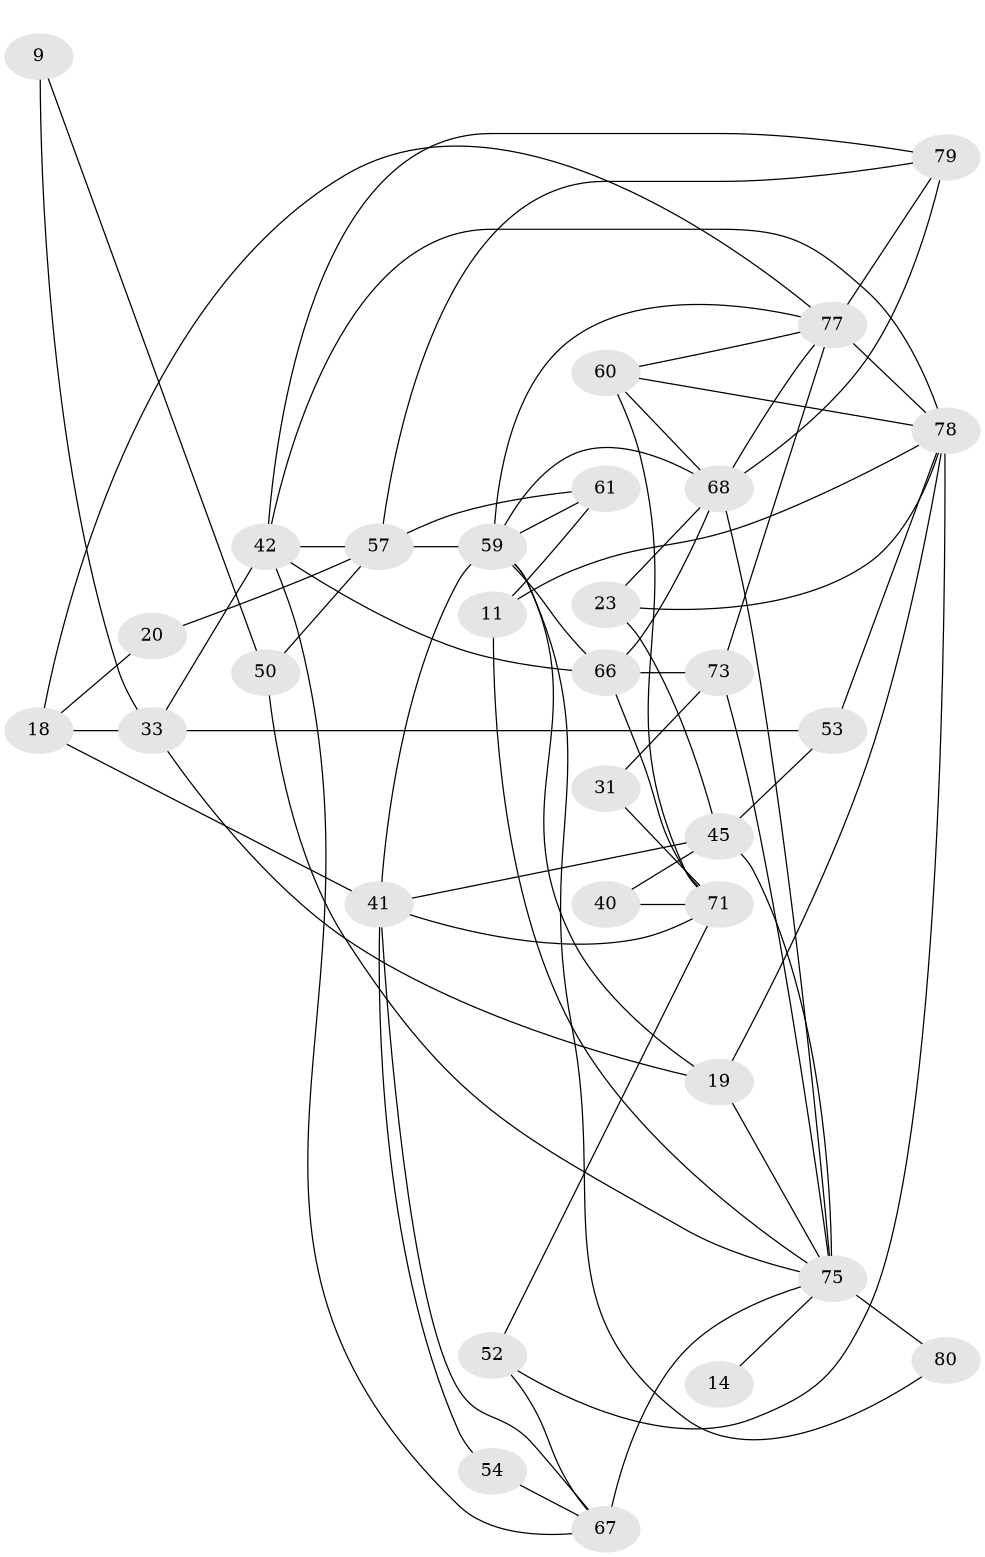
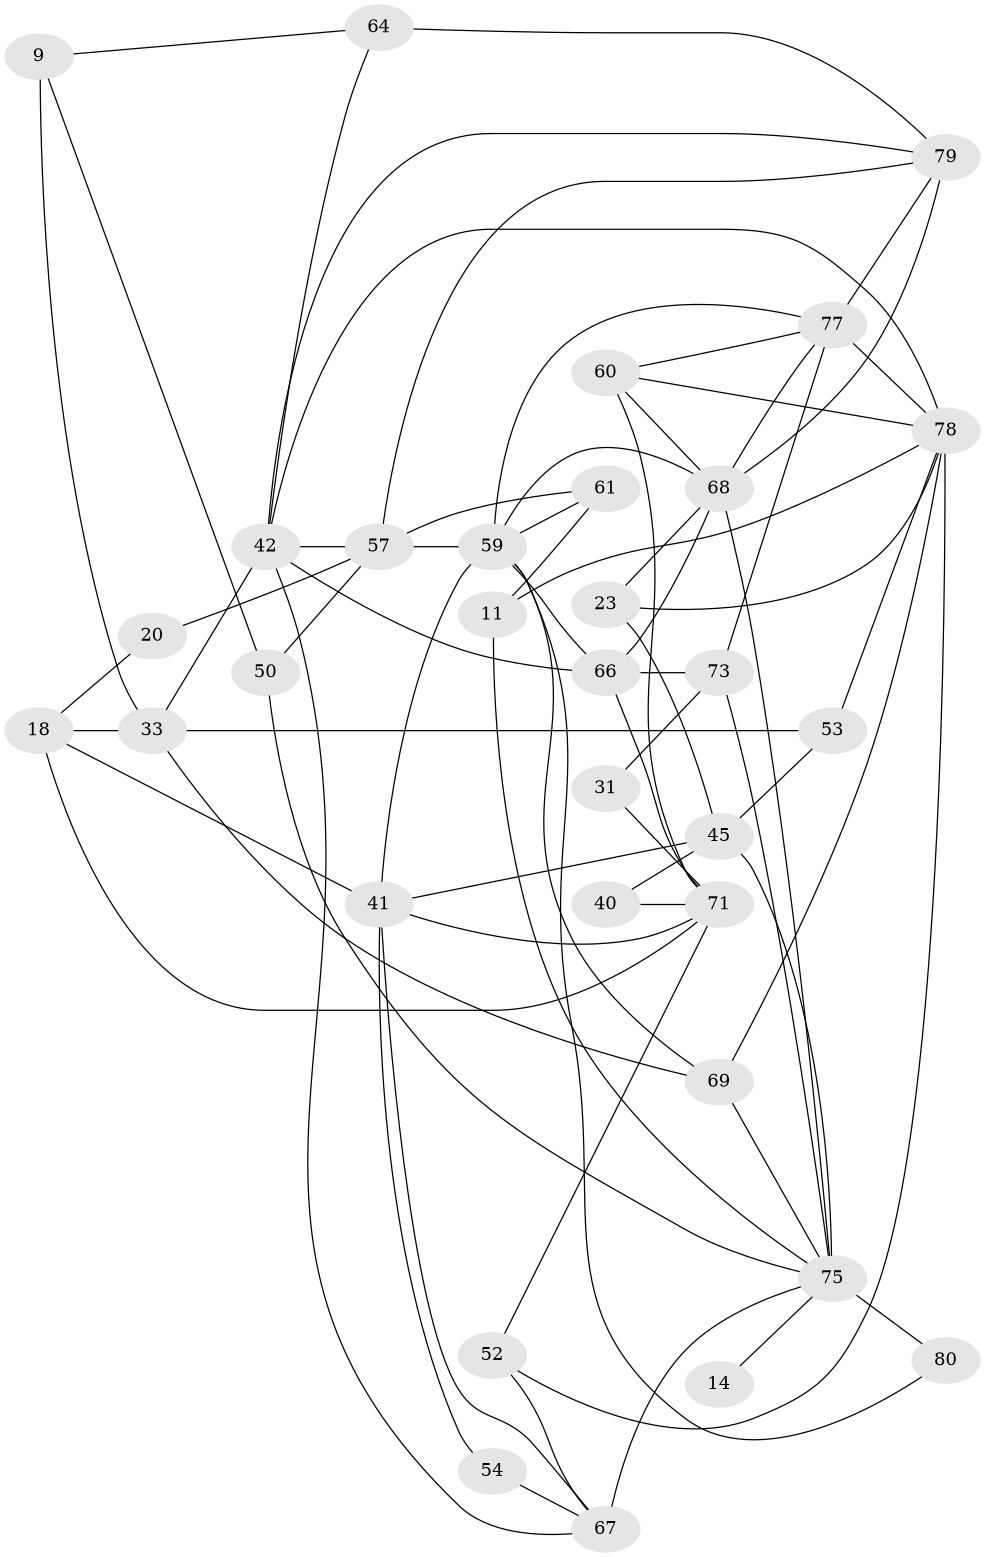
  graph {
    rankdir=LR
    node [color=gray90 style=filled]
    33 [super="+21"]
    42 [super="+25"]
    53
-   69 [super="+49" label=19]
+   69 [super="+49"]
    9
    50
+   64 [super="+4"]
    75 [super="+39+74+72"]
    57 [super="+34+30"]
    79
    61 [super="+51"]
    11
    78 [super="+76+70"]
    80
    14
    18
    20
    41 [super="+12"]
    77 [super="+63"]
    45
    71 [super="+1+48"]
    54
    59 [super="+28+32+44"]
    67 [super="+5+46"]
    23 [super="+17"]
    68 [super="+56+62"]
    31
    73 [super="+27"]
    66 [super="+55+58"]
    40
    52
    60 [super="+37+24"]
    33 -- 42
    33 -- 53 [weight=2]
    33 -- 69
+   42 -- 64
    42 -- 57 [weight=2]
    42 -- 79
    42 -- 78 [weight=3]
    42 -- 67 [weight=3]
    42 -- 66
    53 -- 78
    69 -- 75
    69 -- 78
    9 -- 33
    9 -- 50
+   9 -- 64
    50 -- 75 [weight=4]
    50 -- 57 [weight=2]
+   64 -- 79 [weight=2]
    75 -- 80
    57 -- 79
    57 -- 61 [weight=2]
    57 -- 59
    11 -- 75 [weight=2]
    11 -- 61
    11 -- 78
    14 -- 75 [weight=3]
    18 -- 33 [weight=2]
    18 -- 20
    18 -- 41
-   18 -- 77
+   18 -- 71
    20 -- 57
    41 -- 45 [weight=2]
    41 -- 71
    41 -- 54
    41 -- 59
    41 -- 67
    77 -- 79
    77 -- 78
    45 -- 53
    45 -- 75
    54 -- 67
    59 -- 69
    59 -- 61 [weight=2]
    59 -- 80
    59 -- 77 [weight=3]
    59 -- 68
    59 -- 66
    67 -- 75
    23 -- 78
    23 -- 45
    23 -- 68
    68 -- 75
    68 -- 79
    68 -- 77
    31 -- 71
    31 -- 73
    73 -- 75 [weight=3]
    73 -- 77 [weight=3]
    66 -- 71 [weight=2]
    66 -- 68 [weight=4]
    66 -- 73 [weight=5]
    40 -- 45
    40 -- 71
    52 -- 78
    52 -- 71
    52 -- 67
    60 -- 78 [weight=3]
    60 -- 77 [weight=2]
    60 -- 71 [weight=2]
    60 -- 68
  }
